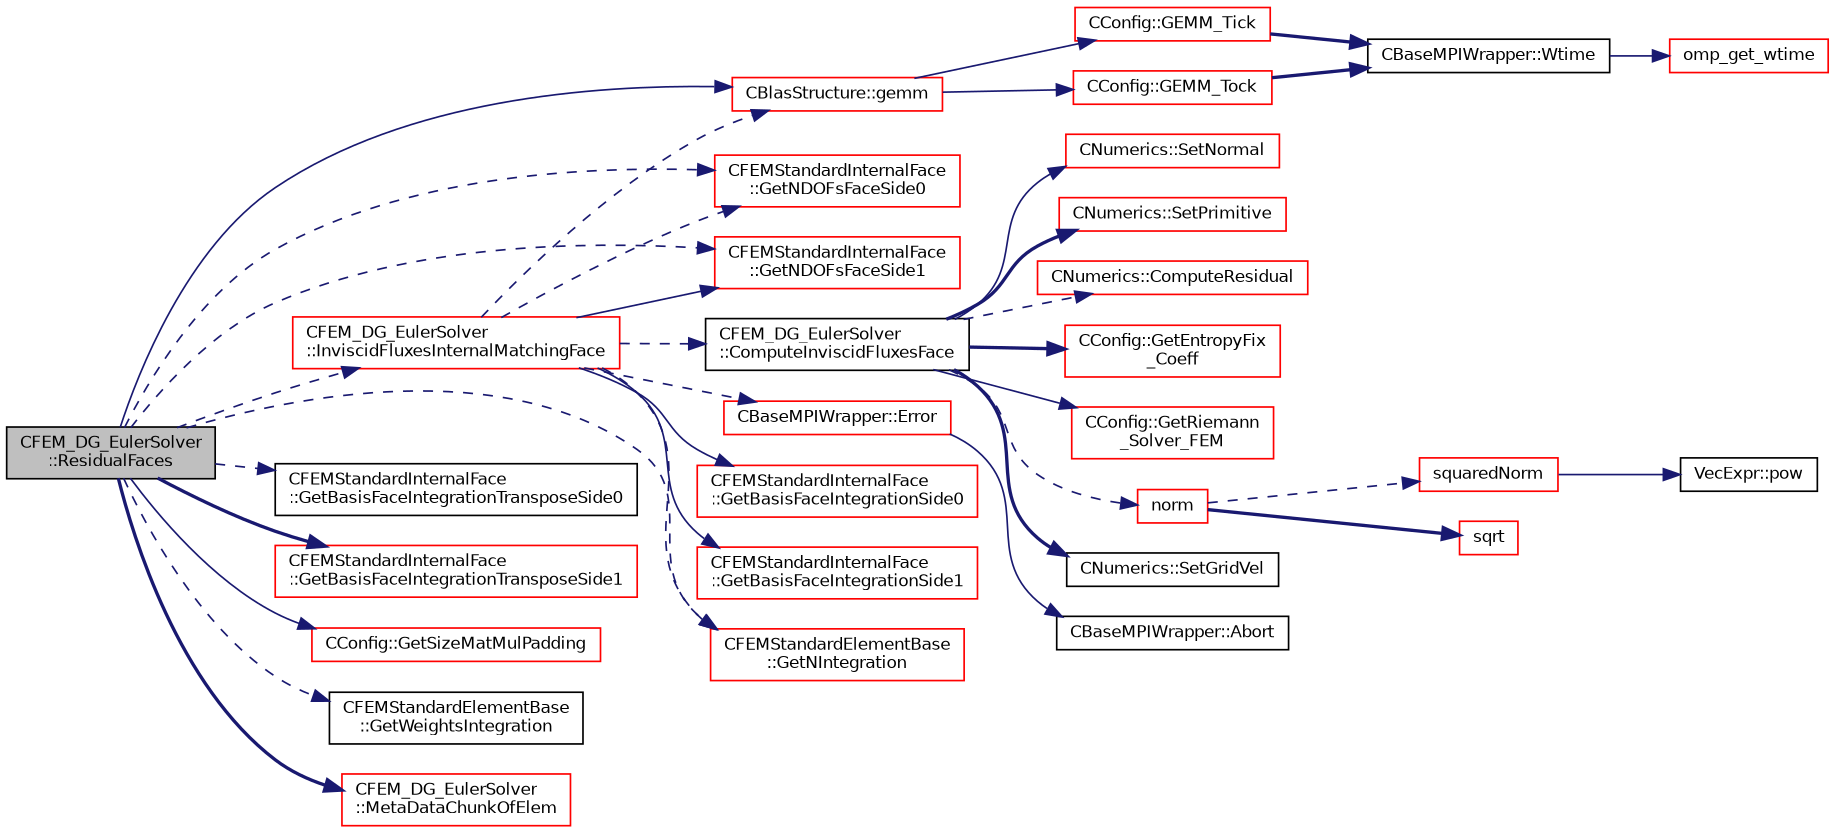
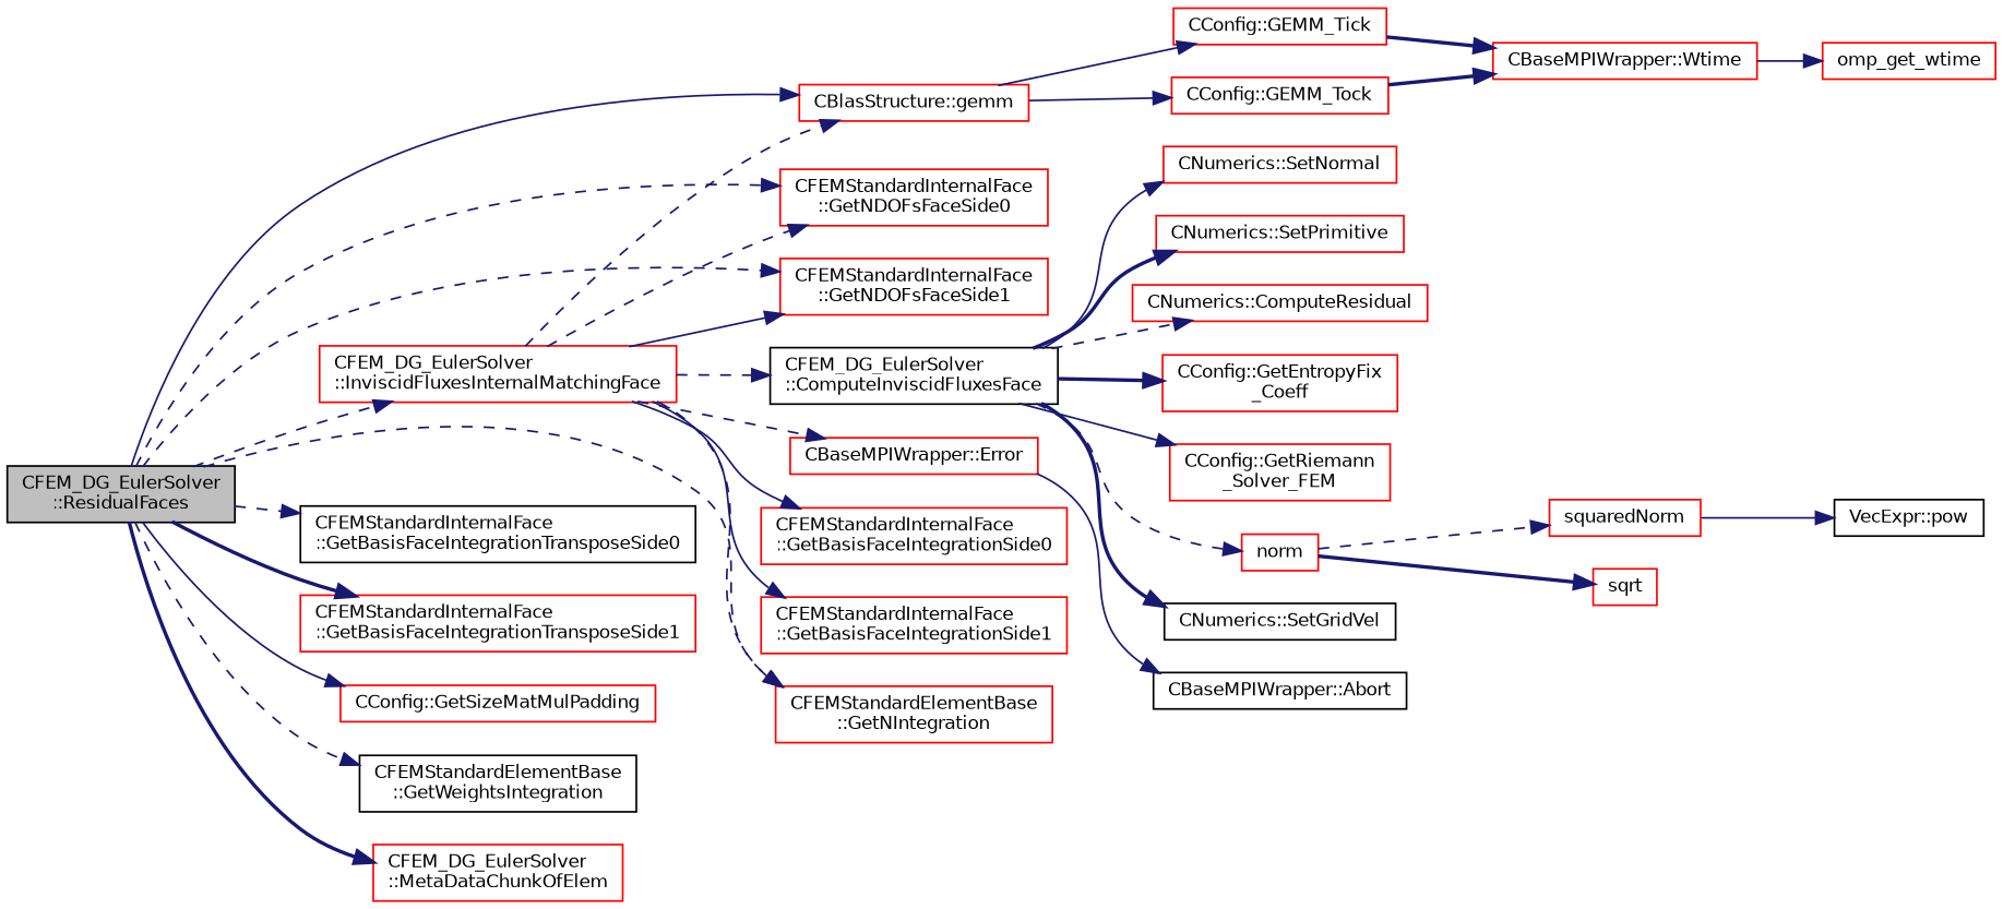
  digraph {
    rankdir=LR
    node [color=red fillcolor=white fontname=Helvetica fontsize=10 shape=record style=filled]
    edge [color=midnightblue fontname=Helvetica fontsize=10 labelfontname=Helvetica labelfontsize=10 style=dashed]
    n1 [color=black fillcolor=grey75 fontcolor=black height=0.2 label="CFEM_DG_EulerSolver\l::ResidualFaces" width=0.4]
    n2 [height=0.2 label="CBlasStructure::gemm" width=0.4]
    n3 [color=black height=0.2 label="CFEMStandardInternalFace\l::GetBasisFaceIntegrationTransposeSide0" width=0.4]
    n4 [height=0.2 label="CFEMStandardInternalFace\l::GetBasisFaceIntegrationTransposeSide1" width=0.4]
    n5 [height=0.2 label="CFEMStandardInternalFace\l::GetNDOFsFaceSide0" width=0.4]
    n6 [height=0.2 label="CFEMStandardInternalFace\l::GetNDOFsFaceSide1" width=0.4]
    n7 [height=0.2 label="CFEMStandardElementBase\l::GetNIntegration" width=0.4]
    n8 [height=0.2 label="CConfig::GetSizeMatMulPadding" width=0.4]
    n9 [color=black height=0.2 label="CFEMStandardElementBase\l::GetWeightsIntegration" width=0.4]
    n10 [height=0.2 label="CFEM_DG_EulerSolver\l::InviscidFluxesInternalMatchingFace" width=0.4]
    n11 [height=0.2 label="CFEM_DG_EulerSolver\l::MetaDataChunkOfElem" width=0.4]
    n12 [height=0.2 label="CConfig::GEMM_Tick" width=0.4]
    n13 [height=0.2 label="CConfig::GEMM_Tock" width=0.4]
    n14 [color=black height=0.2 label="CFEM_DG_EulerSolver\l::ComputeInviscidFluxesFace" width=0.4]
    n15 [height=0.2 label="CBaseMPIWrapper::Error" width=0.4]
    n16 [height=0.2 label="CFEMStandardInternalFace\l::GetBasisFaceIntegrationSide0" width=0.4]
    n17 [height=0.2 label="CFEMStandardInternalFace\l::GetBasisFaceIntegrationSide1" width=0.4]
-   n18 [color=black height=0.2 label="CBaseMPIWrapper::Wtime" width=0.4]
+   n18 [height=0.2 label="CBaseMPIWrapper::Wtime" width=0.4]
    n19 [height=0.2 label=omp_get_wtime width=0.4]
    n20 [height=0.2 label="CNumerics::ComputeResidual" width=0.4]
    n21 [height=0.2 label="CConfig::GetEntropyFix\l_Coeff" width=0.4]
    n22 [height=0.2 label="CConfig::GetRiemann\l_Solver_FEM" width=0.4]
    n23 [height=0.2 label=norm width=0.4]
    n24 [color=black height=0.2 label="CNumerics::SetGridVel" width=0.4]
    n25 [height=0.2 label="CNumerics::SetNormal" width=0.4]
    n26 [height=0.2 label="CNumerics::SetPrimitive" width=0.4]
    n27 [color=black height=0.2 label="CBaseMPIWrapper::Abort" width=0.4]
    n28 [height=0.2 label=sqrt width=0.4]
    n29 [height=0.2 label=squaredNorm width=0.4]
    n30 [color=black height=0.2 label="VecExpr::pow" width=0.4]
    n1 -> n2 [style=solid]
    n1 -> n3
    n1 -> n4 [style=bold]
    n1 -> n5
    n1 -> n6
    n1 -> n7
    n1 -> n8 [style=solid]
    n1 -> n9
    n1 -> n10
    n1 -> n11 [style=bold]
    n2 -> n12 [style=solid]
    n2 -> n13 [style=solid]
    n10 -> n2
    n10 -> n5
    n10 -> n6 [style=solid]
    n10 -> n7
    n10 -> n14
    n10 -> n15
    n10 -> n16 [style=solid]
    n10 -> n17 [style=solid]
    n12 -> n18 [style=bold]
    n13 -> n18 [style=bold]
    n14 -> n20
    n14 -> n21 [style=bold]
    n14 -> n22 [style=solid]
    n14 -> n23
    n14 -> n24 [style=bold]
    n14 -> n25 [style=solid]
    n14 -> n26 [style=bold]
    n15 -> n27 [style=solid]
    n18 -> n19 [style=solid]
    n23 -> n28 [style=bold]
    n23 -> n29
    n29 -> n30 [style=solid]
  }
